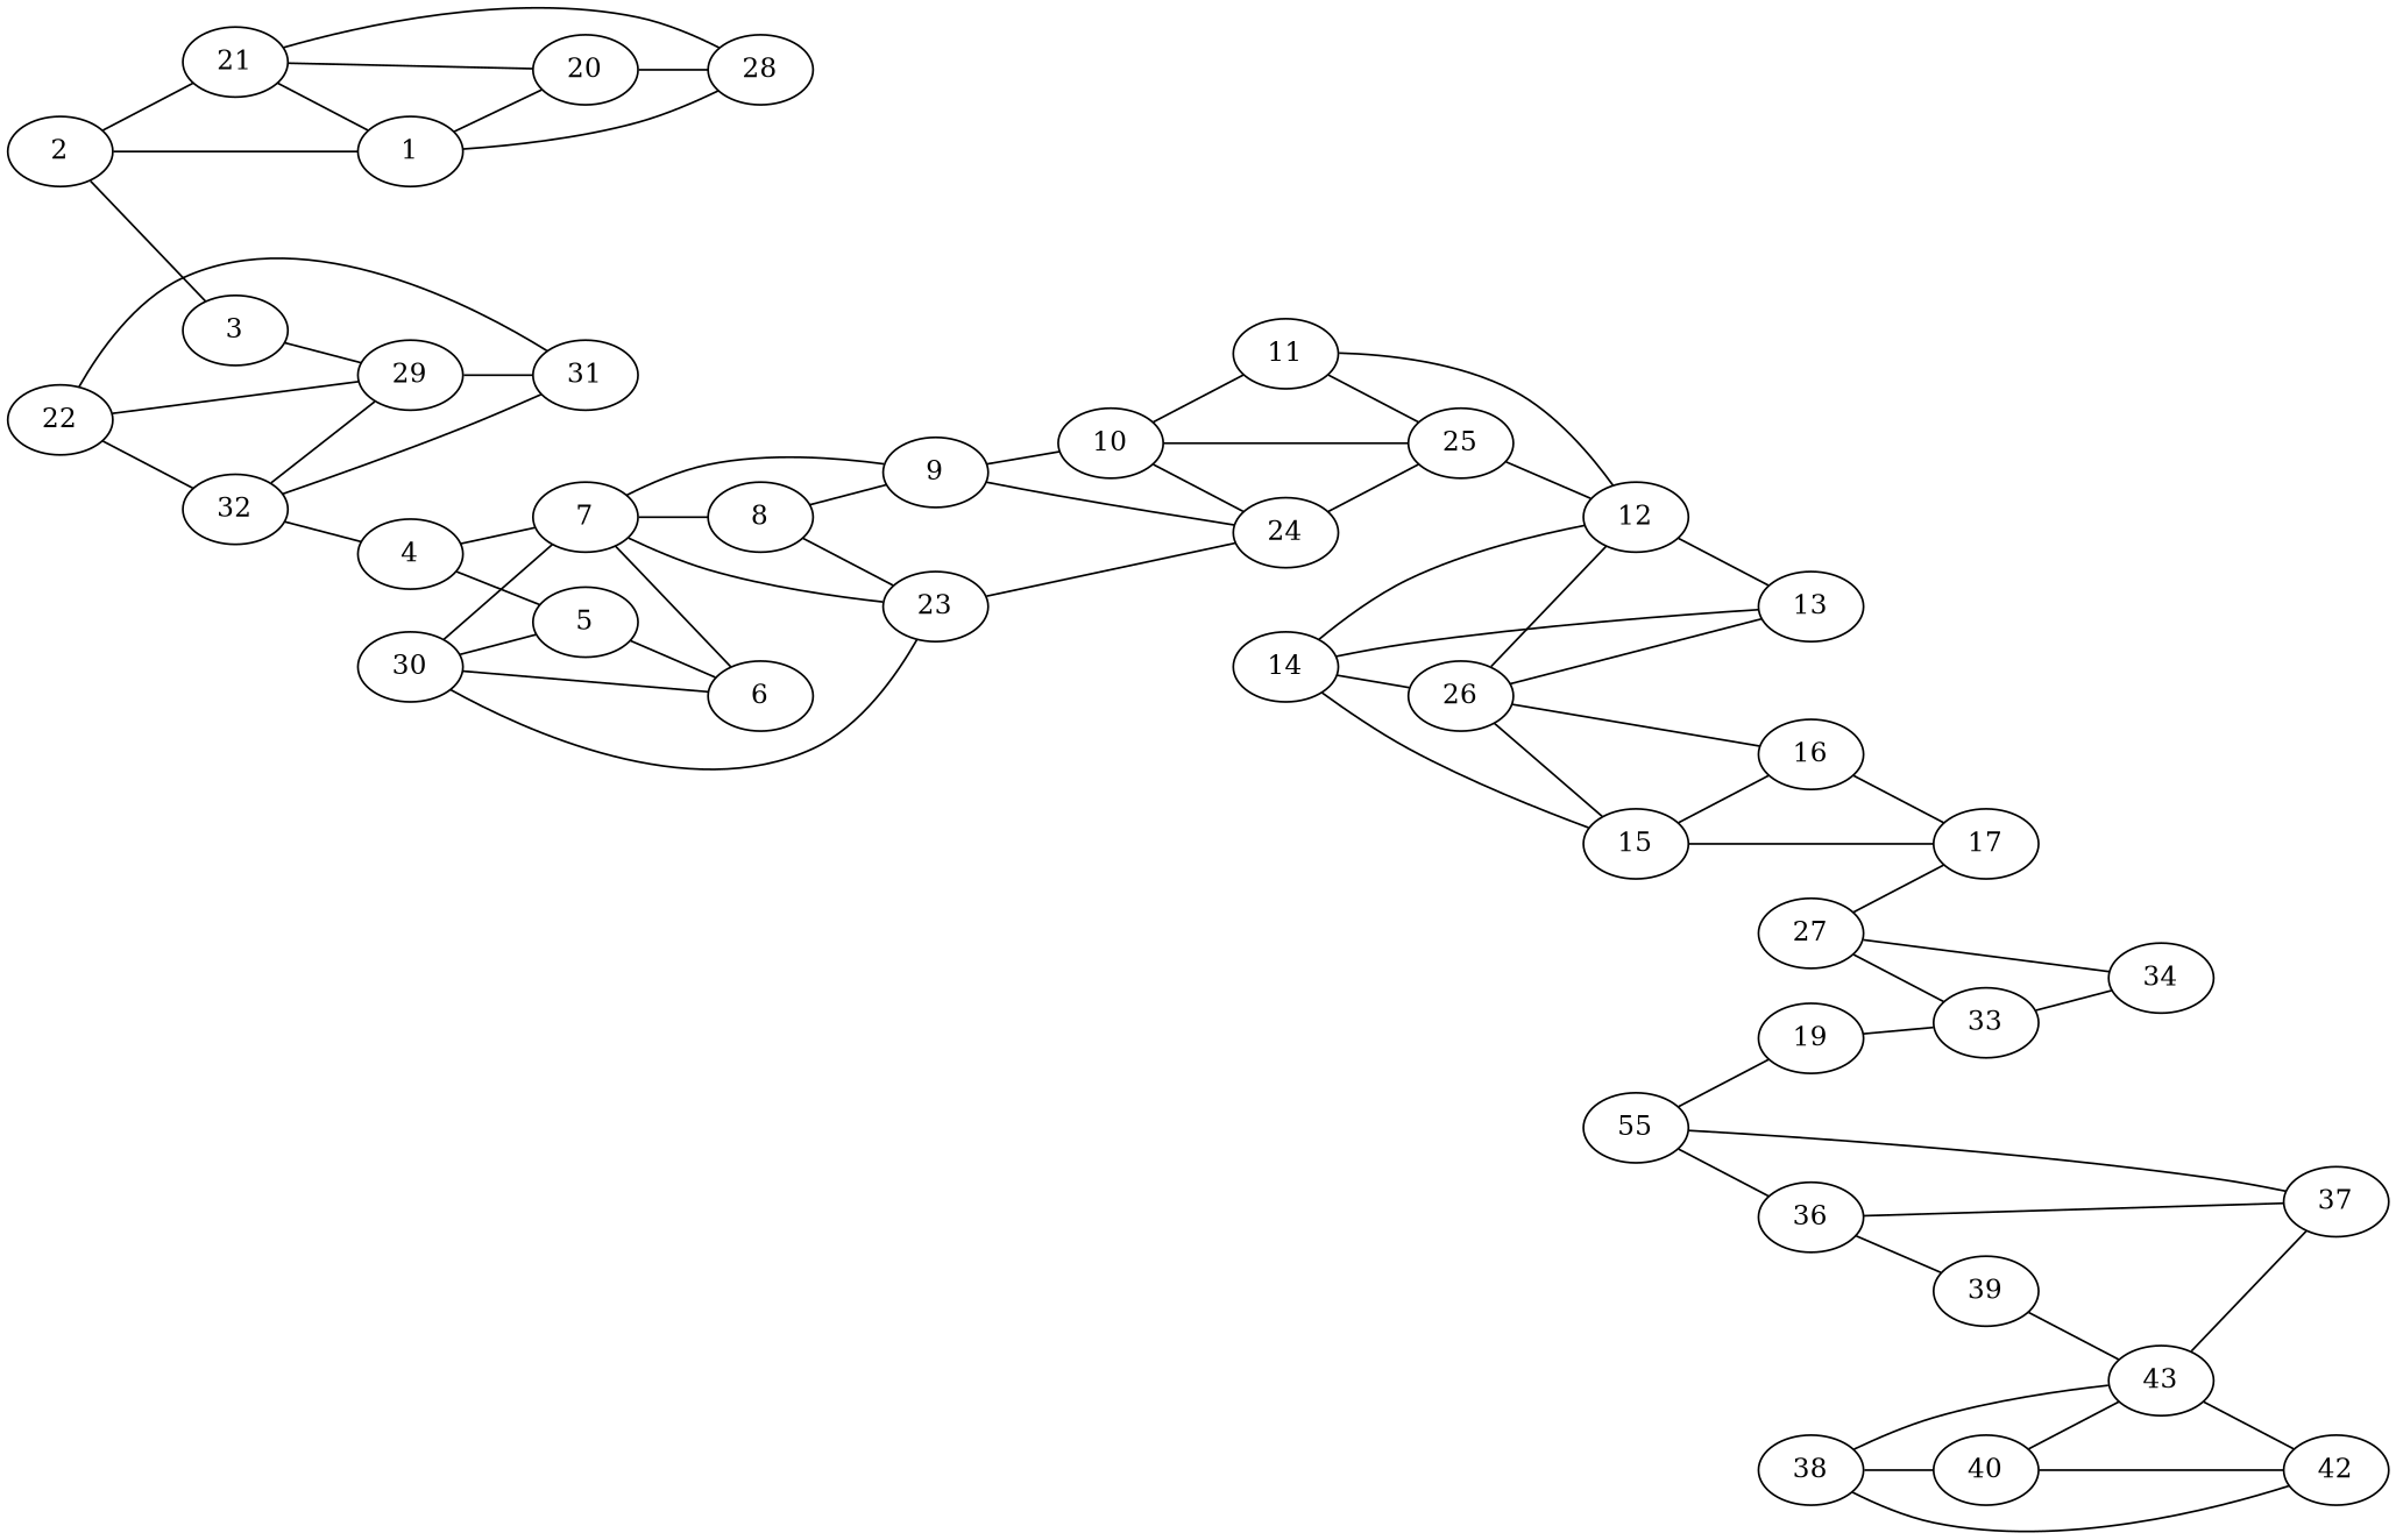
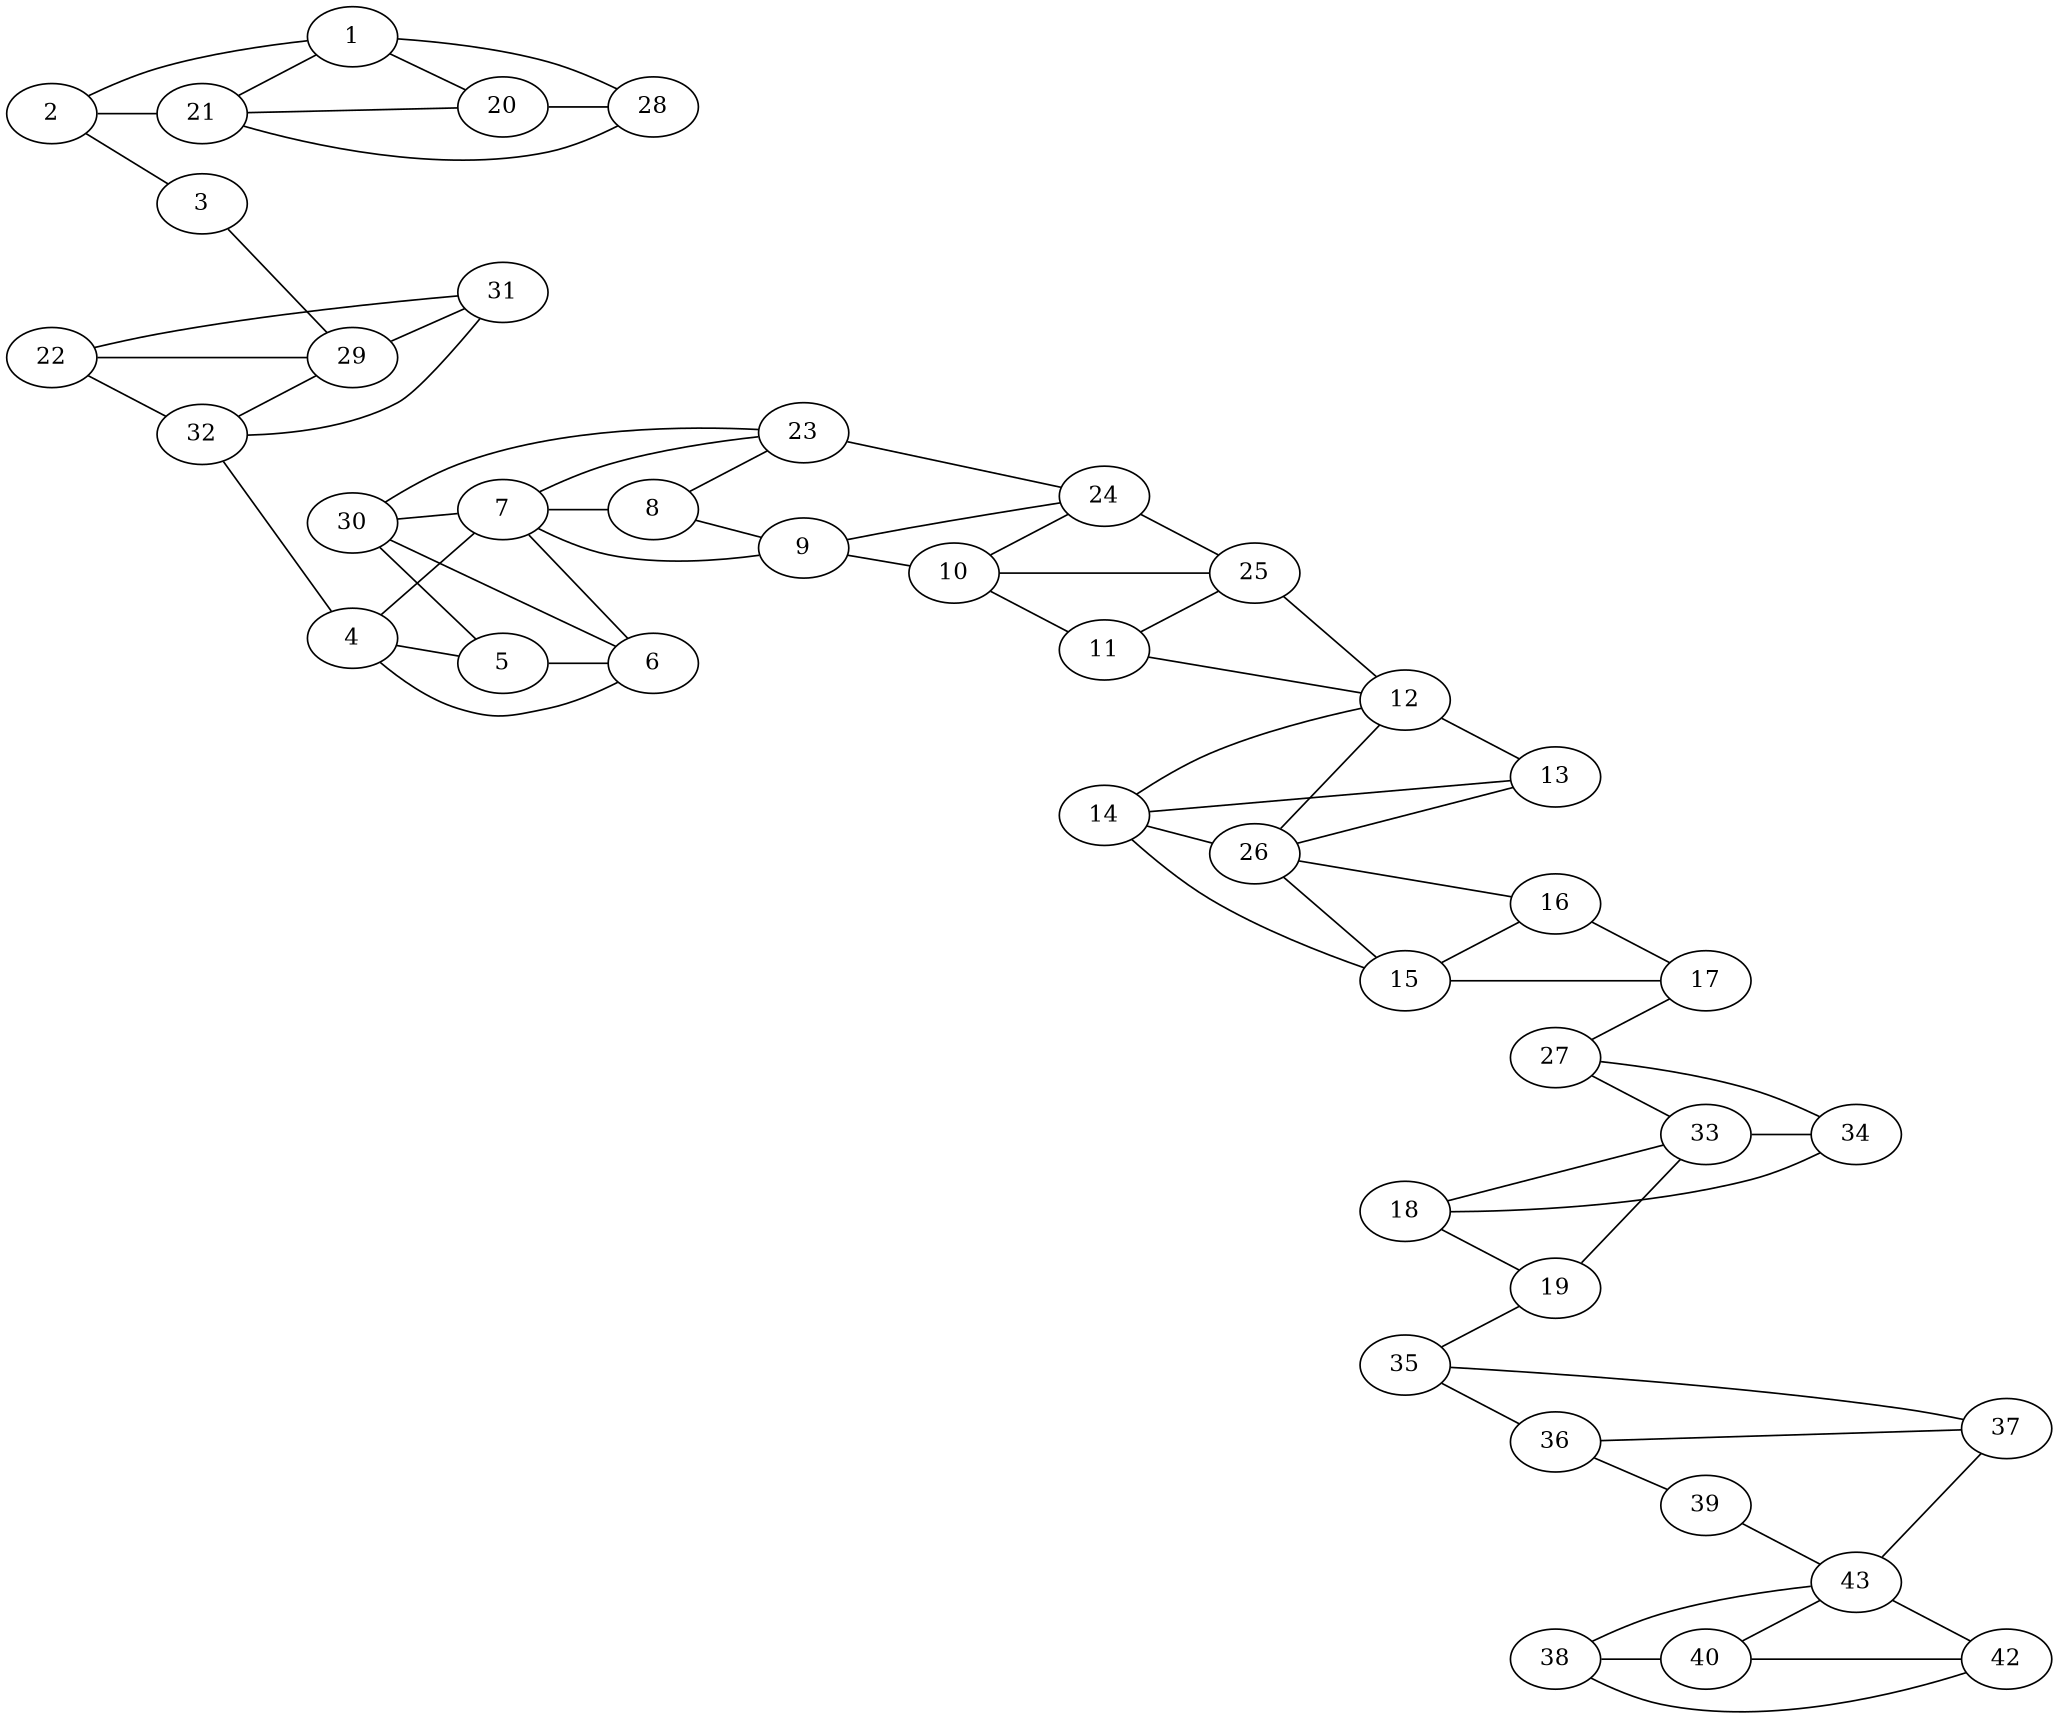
  graph {
    rankdir=LR
    node [aaLength=4 sequence=FVHL type=1]
    edge [distance0=9.0 frequency=1 type0=1]
    1 [aaLength=12 sequence=NWQDVAQECEQY type=0]
    20
    28
    2 [aaLength=7 sequence=QWWTRYQ type=0]
    3 [aaLength=15 sequence=NRAQFIDMVNRCSAA type=0]
    21 [sequence=AVQV]
    29 [aaLength=2 sequence=HM]
    22 [aaLength=7 sequence=DIYVDTL]
    31 [aaLength=2 sequence=GT]
    32 [aaLength=2 sequence=SF]
    4 [sequence=SPQD type=0]
    7 [aaLength=19 sequence=SNYVQNTIAAYINDLQAIG type=0]
    5 [aaLength=6 sequence=SDYGND type=0]
    6 [aaLength=8 sequence=DRYRVQNC type=0]
    8 [aaLength=5 sequence=ASKHV type=0]
    23 [aaLength=5 sequence=GFRFD]
    9 [aaLength=10 sequence=AASDIQSLMA type=0]
    24 [sequence=VVFQ]
    10 [aaLength=6 sequence=GASEYL type=0]
    25 [aaLength=3 sequence=LVT]
    11 [aaLength=15 sequence=EFKYSTELGNTFRNG type=0]
    12 [aaLength=8 sequence=SLAWLSNF type=0]
    13 [aaLength=5 sequence=GEGWG type=0]
    14 [aaLength=3 sequence=PSS type=0]
    26 [aaLength=3 sequence=AVV]
    15 [aaLength=5 sequence=DNQRG type=0]
    16 [sequence=TFED type=0]
    17 [aaLength=14 sequence=GRLYDLANVFMLAY type=0]
+   18 [sequence=CEHR type=0]
    19 [aaLength=14 sequence=WSYIAGGVDFRNNT type=0]
    33 [aaLength=2 sequence=HN]
    34 [aaLength=2 sequence=NL]
    27 [aaLength=6 sequence=YPKVMS]
    30 [aaLength=2 sequence=AD]
-   35 [aaLength=5 sequence=TNWWD label=55]
+   35 [aaLength=5 sequence=TNWWD]
    36 [aaLength=5 sequence=QISFG]
    37 [aaLength=6 sequence=GHMAIN]
    39 [aaLength=3 sequence=TVQ]
    n39 [label=43 sequence=GQYC]
    42 [sequence=VITV]
    38 [aaLength=6 sequence=DAMAIH]
    40 [aaLength=3 sequence=TIN]
    1 -- 20 [distance0=36.8764]
    1 -- 28 [distance0=36.8764 type0=2]
    20 -- 28 [distance0=0.0]
    2 -- 1 [distance0=37.65807 type0=2]
    2 -- 3 [distance0=26.01895 distance1=11.0 frequency=2 type1=4]
    2 -- 21 [distance0=45.28903 type0=3]
    3 -- 29 [distance0=47.62897 type0=3]
    21 -- 1 [distance0=40.8885 type0=3]
    21 -- 20 [distance0=26.0]
    21 -- 28 [distance0=26.0 type0=2]
    29 -- 31 [distance0=6.0 distance1=4.0 frequency=2 type1=4]
    22 -- 29 [distance1=2.0 frequency=2 type1=4]
    22 -- 31 [distance0=15.0 type0=2]
    22 -- 32 [distance0=22.0 type0=3]
    32 -- 29 [distance0=13.0 type0=2]
    32 -- 31 [distance0=7.0]
    32 -- 4 [distance0=8.0 type0=4]
    4 -- 7 [distance0=41.23216 type0=3]
    4 -- 5 [distance0=28.34238 distance1=9.0 frequency=2 type0=2 type1=4]
+   4 -- 6 [distance0=24.99729]
    7 -- 6 [distance0=29.43594]
    7 -- 8 [distance0=32.81145 type0=2]
    7 -- 23 [distance0=2.0 type0=4]
    5 -- 6 [distance0=9.30208 distance1=0.0 frequency=2 type1=5]
    8 -- 23 [distance0=33.04345 type0=3]
    8 -- 9 [distance0=11.47411 distance1=0.0 frequency=2 type1=5]
    23 -- 24 [distance0=26.0]
    9 -- 7 [distance0=32.85558 type0=2]
    9 -- 24 [distance0=6.0 type0=4]
    9 -- 10 [distance0=32.88938 type0=3]
    24 -- 25 [distance0=23.0]
    10 -- 24 [distance0=28.49413 type0=3]
    10 -- 25 [distance0=26.39916 distance1=3.0 frequency=2 type0=2 type1=4]
    10 -- 11 [distance0=18.87993]
    25 -- 12 [distance0=18.57451 type0=2]
    11 -- 25 [distance0=14.19025]
    11 -- 12 [distance0=17.8677 distance1=0.0 frequency=2 type0=2 type1=5]
    12 -- 13 [distance0=11.72246 distance1=0.0 frequency=2 type1=5]
    14 -- 12 [distance0=23.42744 type0=3]
    14 -- 13 [distance0=11.8461]
    14 -- 26 [distance0=19.57022 distance1=1.0 frequency=2 type0=2 type1=4]
    26 -- 12 [distance0=19.54513 type0=2]
    26 -- 13 [distance0=14.69974]
    26 -- 15 [distance0=5.0 type0=4]
    15 -- 14 [distance0=24.15758 type0=3]
    15 -- 16 [distance0=13.90248 distance1=8.0 frequency=2 type1=4]
    15 -- 17 [distance0=22.09801 type0=2]
    16 -- 26 [distance0=30.29896 type0=3]
    16 -- 17 [distance0=10.15423 distance1=0.0 frequency=2 type1=5]
+   18 -- 19 [distance0=12.1156 distance1=0.0 frequency=2 type1=5]
+   18 -- 33 [distance0=25.97048 type0=3]
+   18 -- 34 [distance0=24.05132 type0=2]
    19 -- 33 [distance0=23.10698 type0=3]
    33 -- 34 [distance0=4.0 distance1=2.0 frequency=2 type1=4]
    27 -- 17 [distance0=21.30659]
    27 -- 33 [distance0=23.0 distance1=17.0 frequency=2 type0=2 type1=4]
    27 -- 34 [distance0=27.0 type0=3]
    30 -- 7 [distance0=4.0 type0=4]
    30 -- 5 [distance0=36.46315 type0=2]
    30 -- 6 [distance0=40.94017 type0=3]
    30 -- 23 [distance0=27.0]
    35 -- 19 [distance0=24.69681 type0=3]
    35 -- 36 [distance1=4.0 frequency=2 type1=4]
    35 -- 37 [distance0=18.0 type0=2]
    36 -- 39 [distance0=23.0 type0=3]
    37 -- 36
    39 -- n39 [distance0=8.0 distance1=5.0 frequency=2 type1=4]
    n39 -- 37 [distance0=22.0 type0=3]
    n39 -- 42 [distance0=21.0 distance1=17.0 frequency=2 type0=2 type1=4]
    38 -- n39 [distance0=38.0 type0=3]
    38 -- 42 [distance0=17.0 type0=2]
    38 -- 40
    40 -- n39 [distance0=29.0 type0=3]
    40 -- 42 [distance0=8.0]
  }
